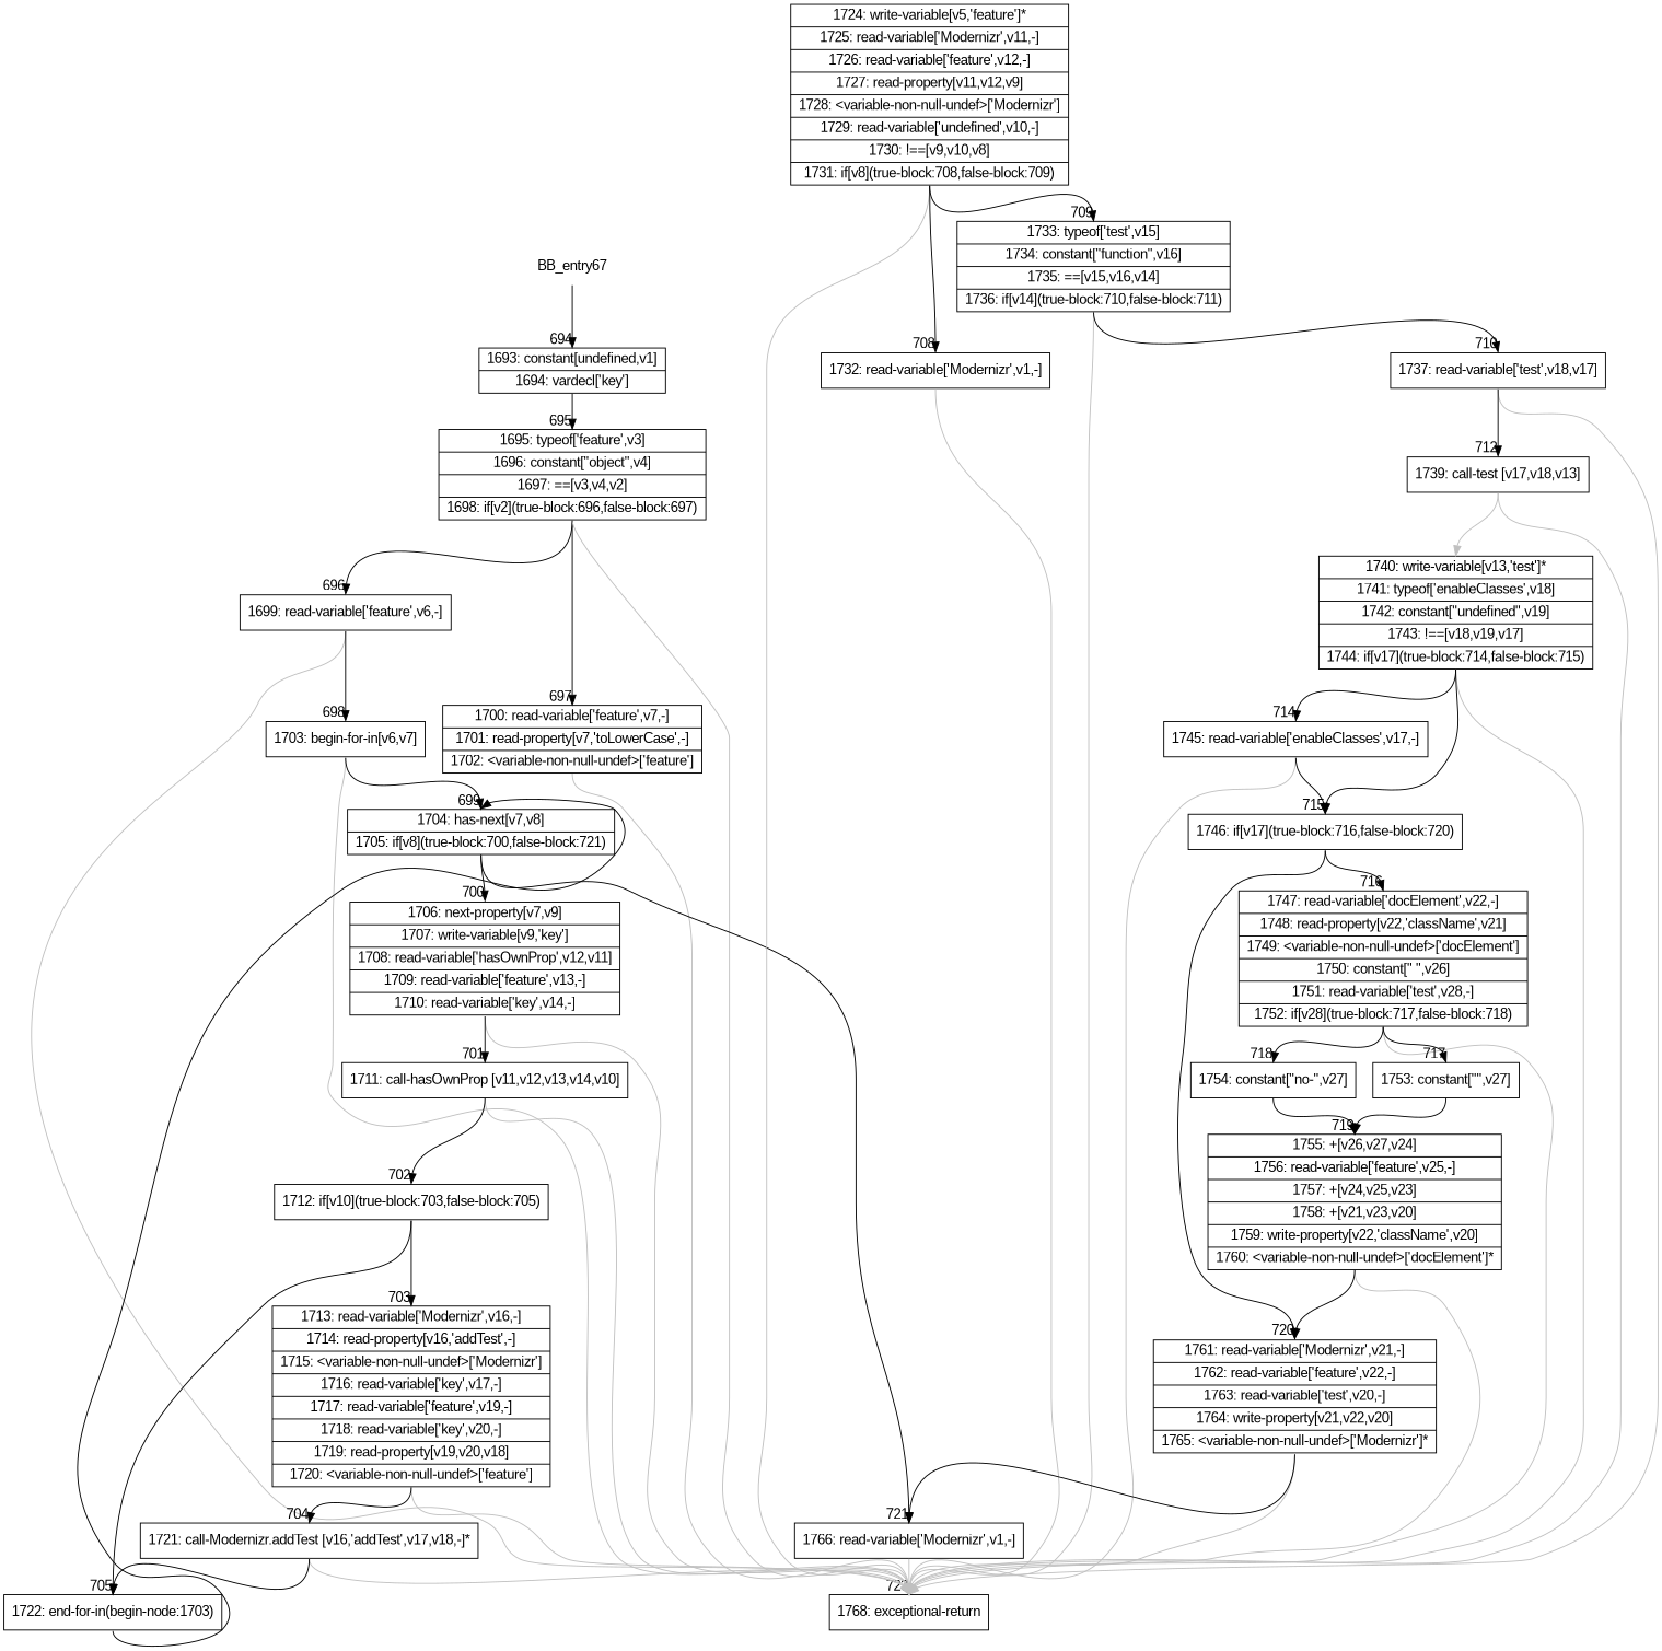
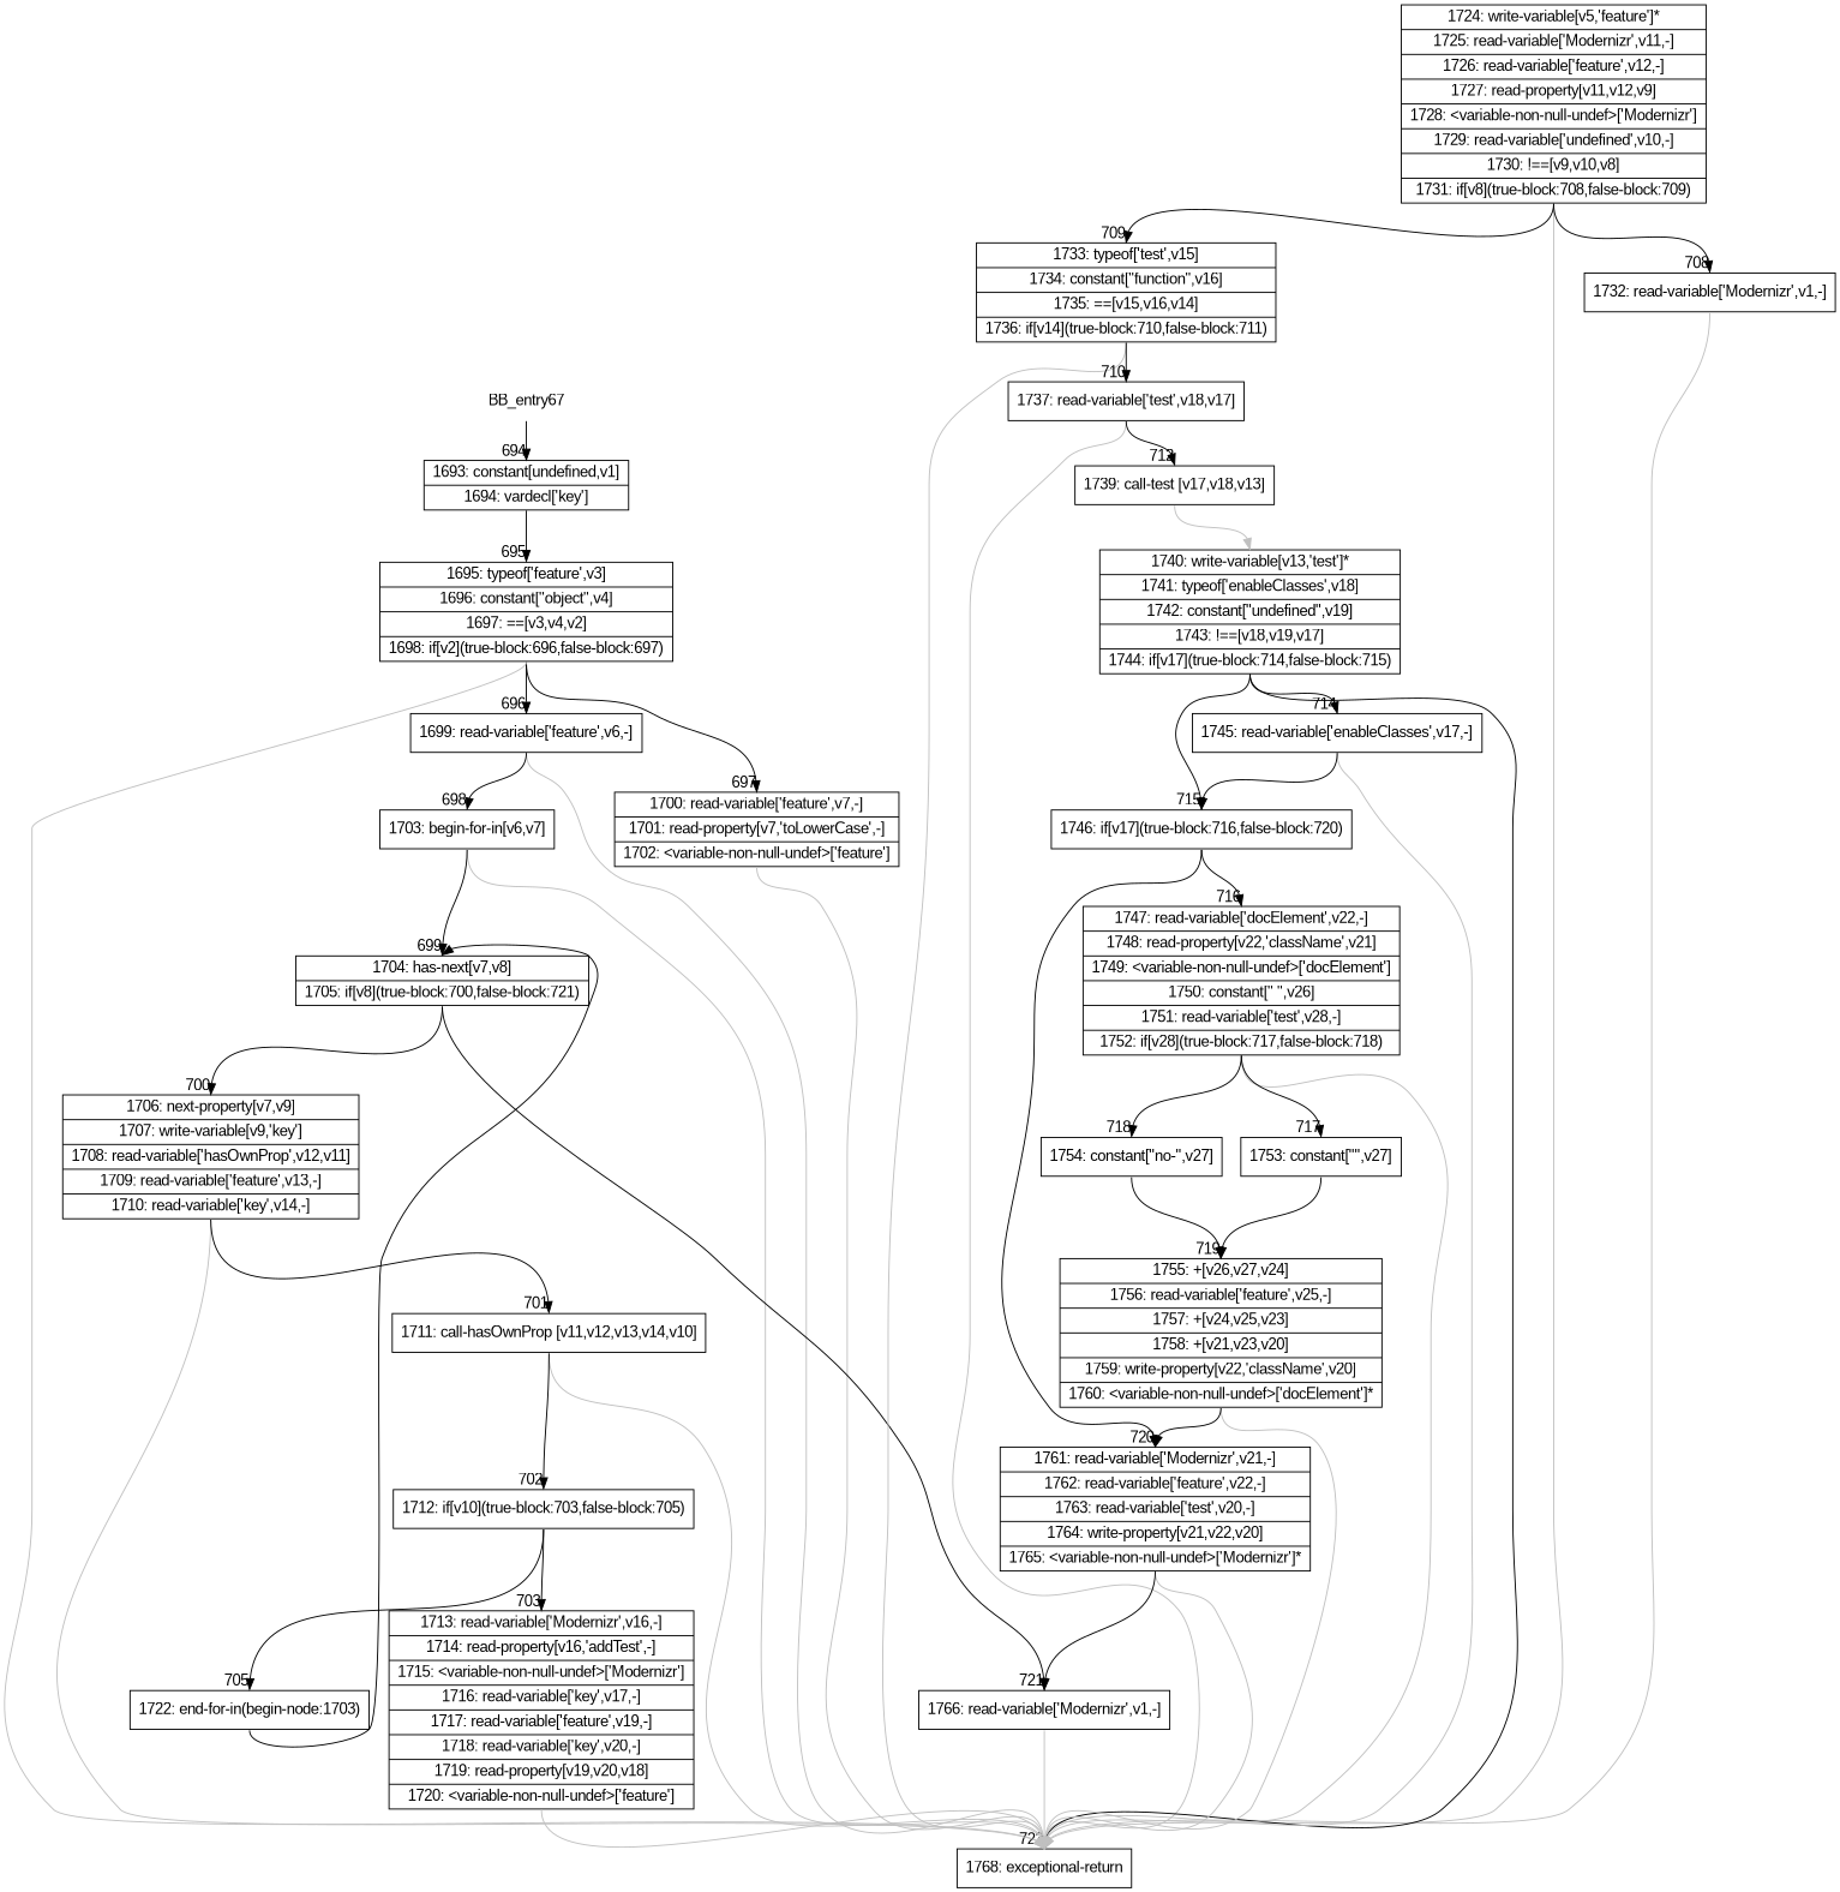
  digraph {
    fontname="Liberation Sans"
    rankdir=TD
    node [fontname="Liberation Sans" shape=record]
    edge [fontname="Liberation Sans" headport=n tailport=s]
    BB_entry67 [shape=none]
    n2 [label="{1693: constant[undefined,v1]|1694: vardecl['key']}"]
    n3 [label="{1695: typeof['feature',v3]|1696: constant[\"object\",v4]|1697: ==[v3,v4,v2]|1698: if[v2](true-block:696,false-block:697)}"]
    n4 [label="{1699: read-variable['feature',v6,-]}"]
    n5 [label="{1700: read-variable['feature',v7,-]|1701: read-property[v7,'toLowerCase',-]|1702: \<variable-non-null-undef\>['feature']}"]
    n6 [label="{1768: exceptional-return}"]
    n7 [label="{1703: begin-for-in[v6,v7]}"]
    n8 [label="{1704: has-next[v7,v8]|1705: if[v8](true-block:700,false-block:721)}"]
    n9 [label="{1706: next-property[v7,v9]|1707: write-variable[v9,'key']|1708: read-variable['hasOwnProp',v12,v11]|1709: read-variable['feature',v13,-]|1710: read-variable['key',v14,-]}"]
    n10 [label="{1766: read-variable['Modernizr',v1,-]}"]
    n11 [label="{1724: write-variable[v5,'feature']*|1725: read-variable['Modernizr',v11,-]|1726: read-variable['feature',v12,-]|1727: read-property[v11,v12,v9]|1728: \<variable-non-null-undef\>['Modernizr']|1729: read-variable['undefined',v10,-]|1730: !==[v9,v10,v8]|1731: if[v8](true-block:708,false-block:709)}"]
    n12 [label="{1732: read-variable['Modernizr',v1,-]}"]
    n13 [label="{1733: typeof['test',v15]|1734: constant[\"function\",v16]|1735: ==[v15,v16,v14]|1736: if[v14](true-block:710,false-block:711)}"]
    n14 [label="{1711: call-hasOwnProp [v11,v12,v13,v14,v10]}"]
    n15 [label="{1712: if[v10](true-block:703,false-block:705)}"]
    n16 [label="{1713: read-variable['Modernizr',v16,-]|1714: read-property[v16,'addTest',-]|1715: \<variable-non-null-undef\>['Modernizr']|1716: read-variable['key',v17,-]|1717: read-variable['feature',v19,-]|1718: read-variable['key',v20,-]|1719: read-property[v19,v20,v18]|1720: \<variable-non-null-undef\>['feature']}"]
    n17 [label="{1722: end-for-in(begin-node:1703)}"]
-   n18 [label="{1721: call-Modernizr.addTest [v16,'addTest',v17,v18,-]*}"]
    n19 [label="{1737: read-variable['test',v18,v17]}"]
    n20 [label="{1739: call-test [v17,v18,v13]}"]
    n21 [label="{1740: write-variable[v13,'test']*|1741: typeof['enableClasses',v18]|1742: constant[\"undefined\",v19]|1743: !==[v18,v19,v17]|1744: if[v17](true-block:714,false-block:715)}"]
    n22 [label="{1746: if[v17](true-block:716,false-block:720)}"]
    n23 [label="{1745: read-variable['enableClasses',v17,-]}"]
    n24 [label="{1747: read-variable['docElement',v22,-]|1748: read-property[v22,'className',v21]|1749: \<variable-non-null-undef\>['docElement']|1750: constant[\" \",v26]|1751: read-variable['test',v28,-]|1752: if[v28](true-block:717,false-block:718)}"]
    n25 [label="{1761: read-variable['Modernizr',v21,-]|1762: read-variable['feature',v22,-]|1763: read-variable['test',v20,-]|1764: write-property[v21,v22,v20]|1765: \<variable-non-null-undef\>['Modernizr']*}"]
    n26 [label="{1753: constant[\"\",v27]}"]
    n27 [label="{1754: constant[\"no-\",v27]}"]
    n28 [label="{1755: +[v26,v27,v24]|1756: read-variable['feature',v25,-]|1757: +[v24,v25,v23]|1758: +[v21,v23,v20]|1759: write-property[v22,'className',v20]|1760: \<variable-non-null-undef\>['docElement']*}"]
    BB_entry67 -> n2 [headlabel="    694"]
    n2 -> n3 [headlabel="      695"]
    n3 -> n4 [headlabel="      696"]
    n3 -> n5 [headlabel="      697"]
    n3 -> n6 [color=gray headlabel="      723"]
    n4 -> n6 [color=gray]
    n4 -> n7 [headlabel="      698"]
    n5 -> n6 [color=gray]
    n7 -> n6 [color=gray]
    n7 -> n8 [headlabel="      699"]
    n8 -> n9 [headlabel="      700"]
    n8 -> n10 [headlabel="      721"]
    n9 -> n6 [color=gray]
    n9 -> n14 [headlabel="      701"]
    n10 -> n6 [color=gray]
    n11 -> n6 [color=gray]
    n11 -> n12 [headlabel="      708"]
    n11 -> n13 [headlabel="      709"]
    n12 -> n6 [color=gray]
    n13 -> n6 [color=gray]
    n13 -> n19 [headlabel="      710"]
    n14 -> n6 [color=gray]
    n14 -> n15 [headlabel="      702"]
    n15 -> n16 [headlabel="      703"]
    n15 -> n17 [headlabel="      705"]
    n16 -> n6 [color=gray]
-   n16 -> n18 [headlabel="      704"]
    n17 -> n8
-   n18 -> n6 [color=gray]
-   n18 -> n17
    n19 -> n6 [color=gray]
    n19 -> n20 [headlabel="      712"]
-   n20 -> n6 [color=gray]
    n20 -> n21 [color=gray]
-   n21 -> n6 [color=gray]
+   n21 -> n6 [color=black]
    n21 -> n22 [headlabel="      715"]
    n21 -> n23 [headlabel="      714"]
    n22 -> n24 [headlabel="      716"]
    n22 -> n25 [headlabel="      720"]
    n23 -> n6 [color=gray]
    n23 -> n22
    n24 -> n6 [color=gray]
    n24 -> n26 [headlabel="      717"]
    n24 -> n27 [headlabel="      718"]
    n25 -> n6 [color=gray]
    n25 -> n10
    n26 -> n28 [headlabel="      719"]
    n27 -> n28
    n28 -> n6 [color=gray]
    n28 -> n25
  }
